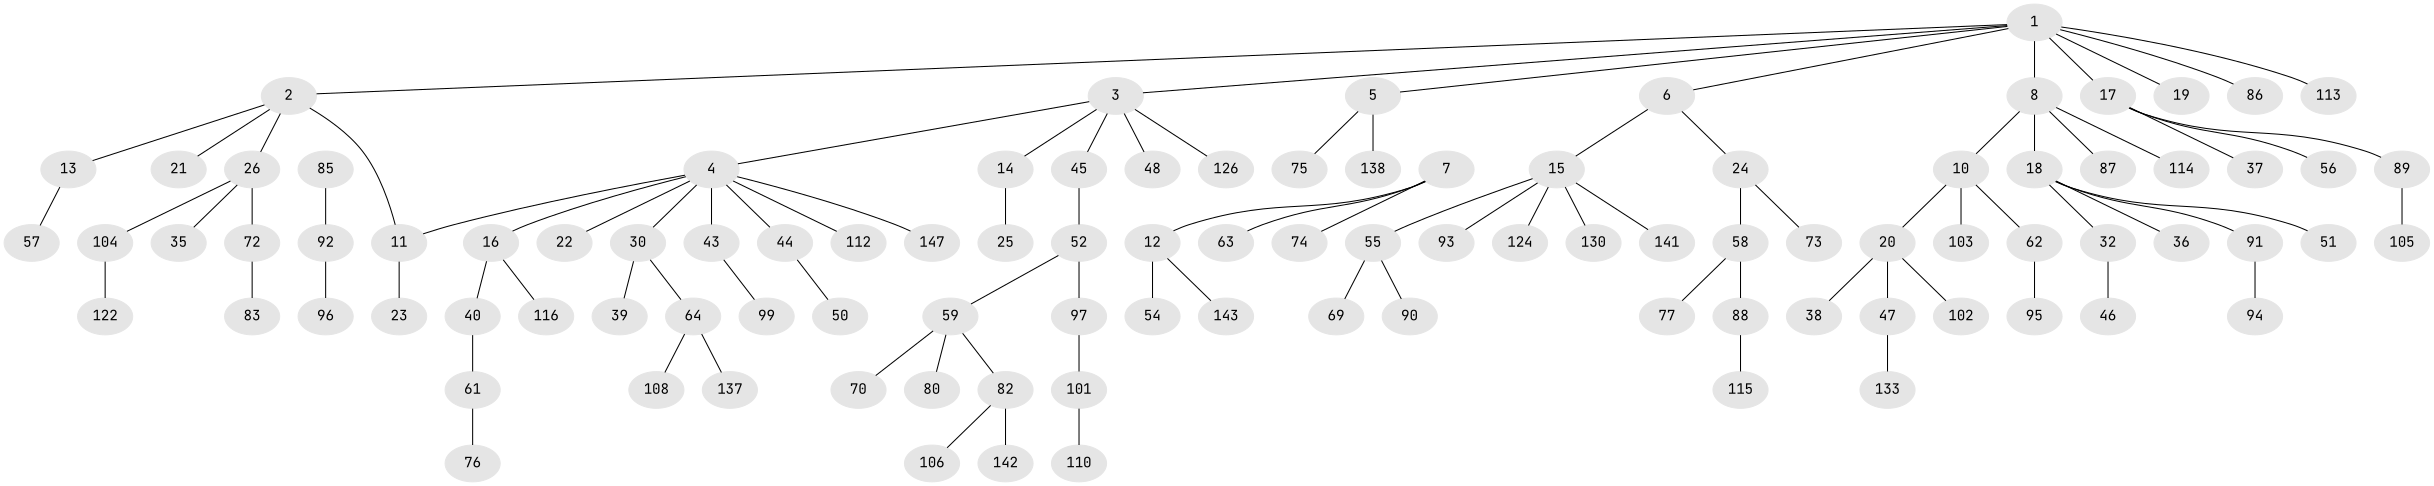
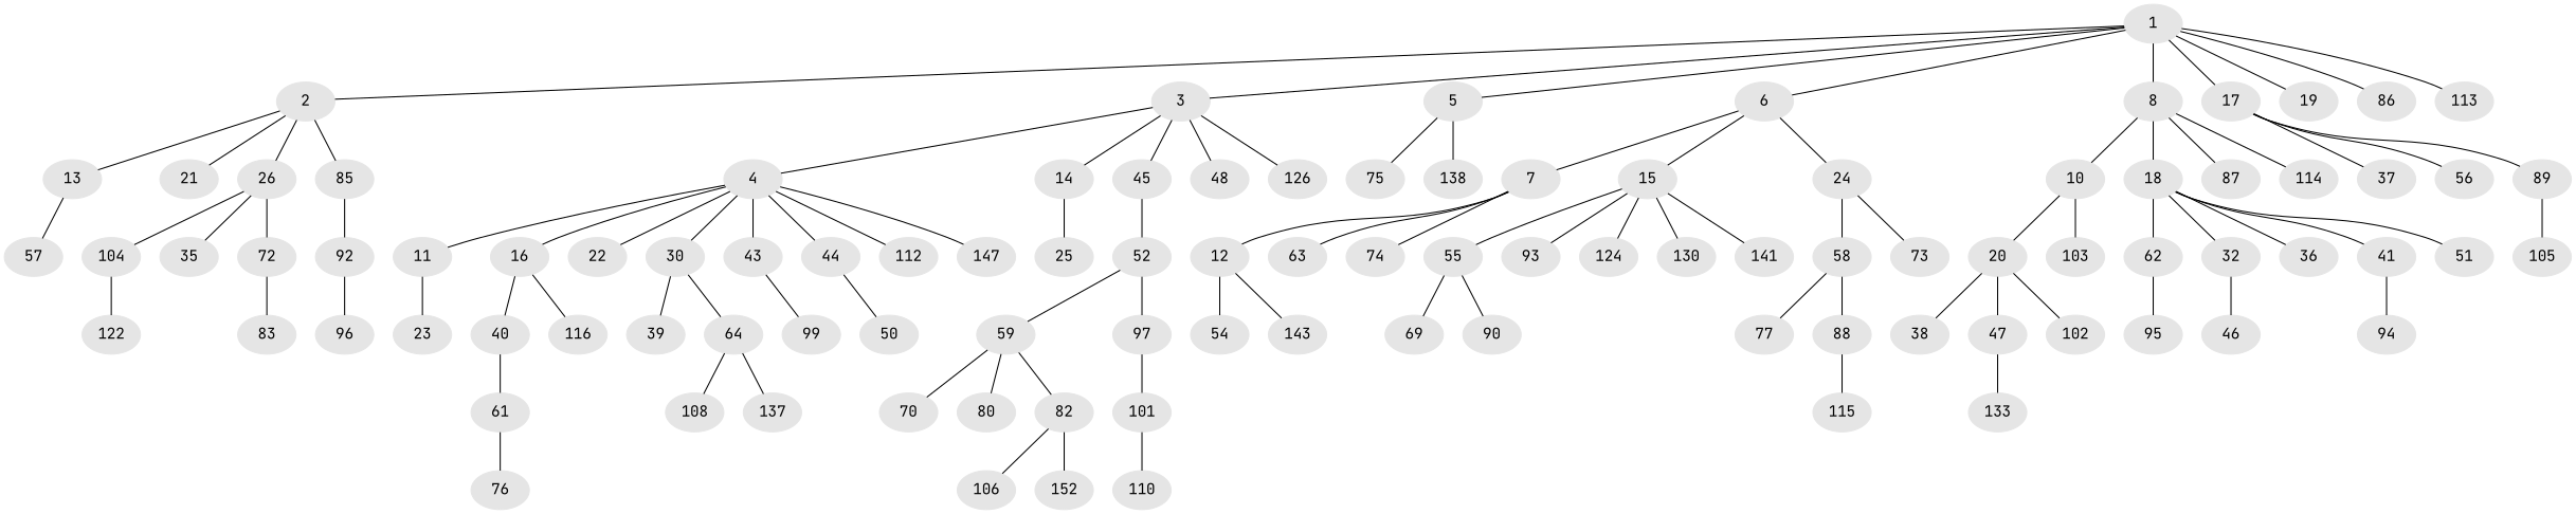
  graph {
    fontname="JetBrains Mono"
    node [color=gray90 fontname="JetBrains Mono" style=filled]
    edge [fontname="JetBrains Mono"]
    1
    2
    3 [super="+65+33"]
    5
    6 [super="+107+58+60"]
    8 [super="+53"]
    17
    19
    86
    113
    13
    21 [super="+34"]
    26
    85
    4 [super="+9"]
    14
    45
    48
    126
    75 [super="+111"]
    138
    7
    15 [super="+91"]
    24
    10
    18
    87
    114 [super="+119"]
    37
    56 [super="+121"]
    89
    57
    104
    35 [super="+128"]
    72 [super="+118"]
    92 [super="+94"]
    11
    16
    22
    30
    43
    44
    112 [super="+132"]
    147
    25 [super="+29+136"]
    52
    23
    40
    116
    39
    64
    99
    50
    12
    63
    74 [super="+79"]
    55
    93
    124
    130
    141
    n62 [label=58]
    73
    54 [super="+84"]
    143 [super="+145"]
    20 [super="+71+27"]
    103
    32
    36
-   41 [label=91]
+   41
    51
    62
    38 [super="+78"]
    47
    102
    69
    90
    61
    105
    46
    n81 [label=94]
    95
    133 [super="+134"]
    122
    77
    88
    83
    115
    108 [super="+109"]
    137
    76
    59 [super="+68+129+67"]
    97
    70
    80 [super="+117+123"]
    82
    101
    106
-   142
+   142 [label=152]
    96 [super="+127"]
    110 [super="+135"]
    1 -- 2
    1 -- 3
    1 -- 5
    1 -- 6
    1 -- 8
    1 -- 17
    1 -- 19
    1 -- 86
    1 -- 113
    2 -- 13
    2 -- 21
    2 -- 26
-   2 -- 11
+   2 -- 85
    3 -- 4
    3 -- 14
    3 -- 45
    3 -- 48
    3 -- 126
    5 -- 75
    5 -- 138
+   6 -- 7
    6 -- 15
    6 -- 24
    8 -- 10
    8 -- 18
    8 -- 87
    8 -- 114
    17 -- 37
    17 -- 56
    17 -- 89
    13 -- 57
    26 -- 104
    26 -- 35
    26 -- 72
    85 -- 92
    4 -- 11
    4 -- 16
    4 -- 22
    4 -- 30
    4 -- 43
    4 -- 44
    4 -- 112
    4 -- 147
    14 -- 25
    45 -- 52
    7 -- 12
    7 -- 63
    7 -- 74
    15 -- 55
    15 -- 93
    15 -- 124
    15 -- 130
    15 -- 141
    24 -- n62
    24 -- 73
    10 -- 20
    10 -- 103
    18 -- 32
    18 -- 36
    18 -- 41
    18 -- 51
-   10 -- 62
+   18 -- 62
    89 -- 105
    104 -- 122
    72 -- 83
    92 -- 96
    11 -- 23
    16 -- 40
    16 -- 116
    30 -- 39
    30 -- 64
    43 -- 99
    44 -- 50
    52 -- 59
    52 -- 97
    40 -- 61
    64 -- 108
    64 -- 137
    12 -- 54
    12 -- 143
    55 -- 69
    55 -- 90
    n62 -- 77
    n62 -- 88
    20 -- 38
    20 -- 47
    20 -- 102
    32 -- 46
    41 -- n81
    62 -- 95
    47 -- 133
    61 -- 76
    88 -- 115
    59 -- 70
    59 -- 80
    59 -- 82
    97 -- 101
    82 -- 106
    82 -- 142
    101 -- 110
  }
